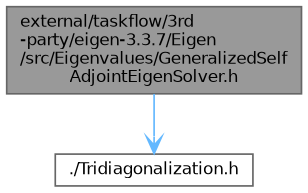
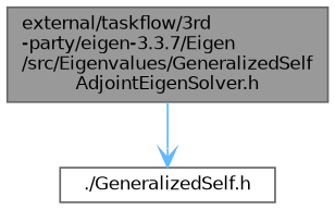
  digraph {
    node [fontname=Helvetica fontsize=10 shape=box style=filled]
    n1 [color=gray40 fillcolor=grey60 fontcolor=black height=0.2 label="external/taskflow/3rd\l-party/eigen-3.3.7/Eigen\l/src/Eigenvalues/GeneralizedSelf\lAdjointEigenSolver.h" width=0.4]
-   n2 [color=grey40 fillcolor=white height=0.2 label="./Tridiagonalization.h" width=0.4]
+   n2 [color=grey40 fillcolor=white height=0.2 label="./GeneralizedSelf.h" width=0.4]
    n1 -> n2 [color=steelblue1 fontname=Helvetica fontsize=10 labelfontname=Helvetica labelfontsize=10 style=solid arrowhead=vee]
  }
